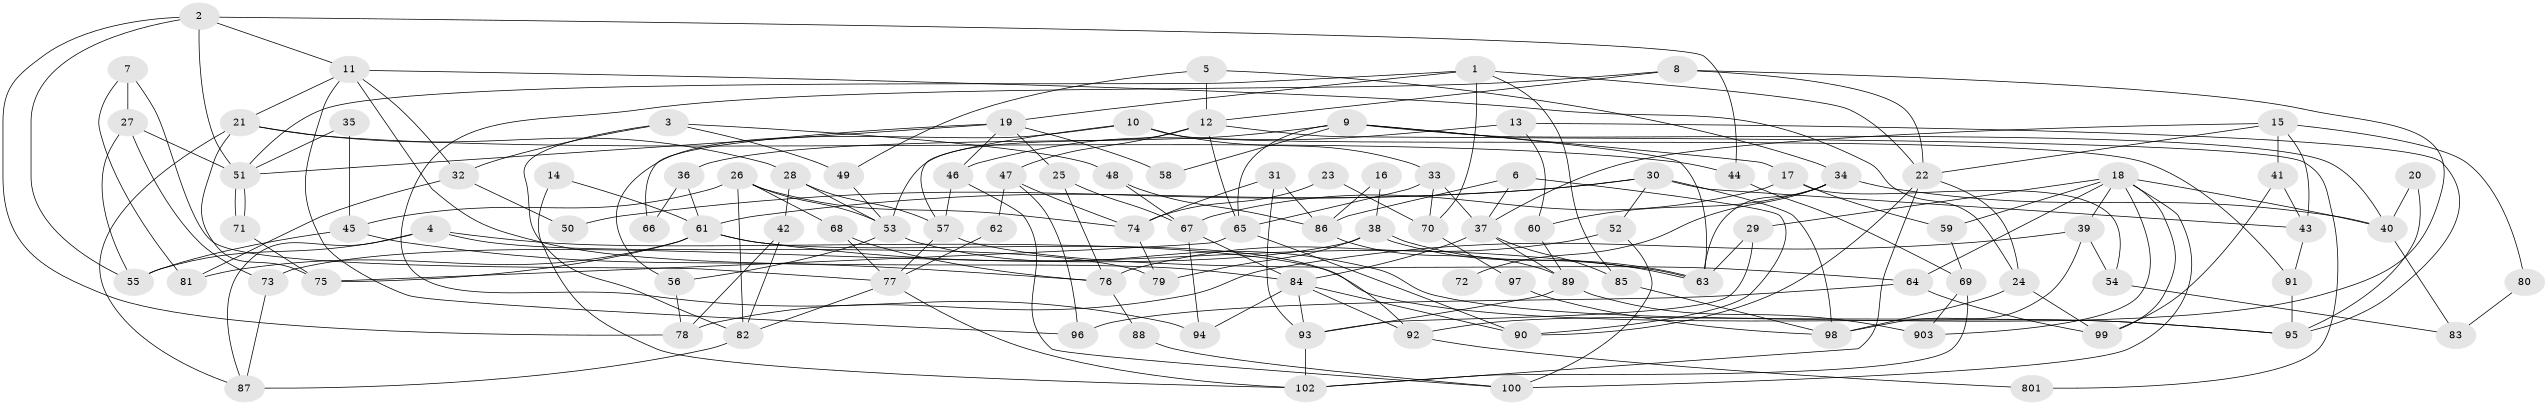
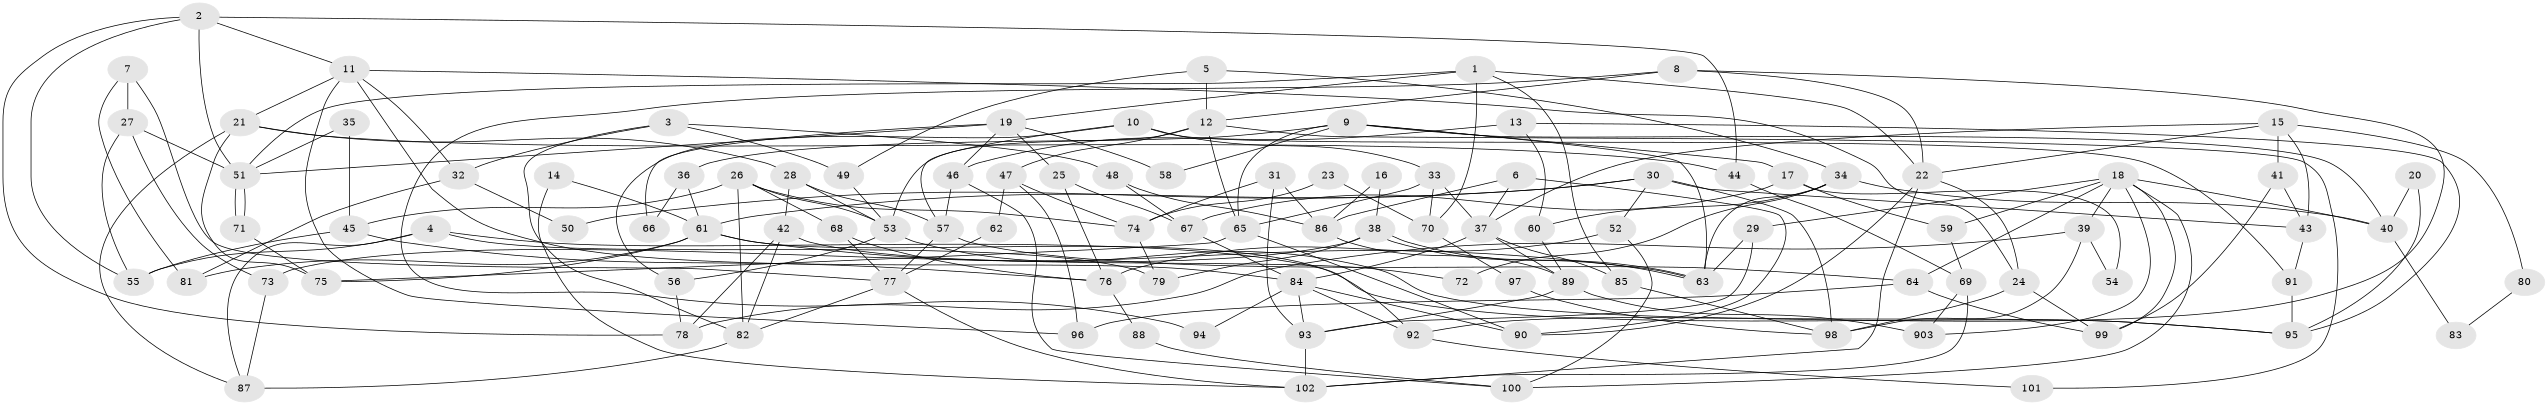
  graph {
    node [color=gray90 style=filled]
    1
    19
    22
    51
    70
    85
    58
    46
    25
    66
    90
    24
    102
    71
    97
    98
    2
    11
    44
    55
    78
    32
    21
    84
    96
    69
    3
    48
    49
    82
    81
    50
    86
    67
    53
    87
    4
    79
    95
    5
    12
    34
    65
    47
-   101 [label=801]
+   101
    40
    63
    60
    72
    6
    37
    89
    7
    27
    77
    73
    8
    92
    94
    9
    17
    36
    54
    59
    61
    83
    75
    10
    33
    56
    57
    91
    64
    28
    99
    93
    74
    62
    13
    100
    14
    15
    41
    43
    80
    16
    38
    18
    29
    39
    n91 [label=903]
    76
    20
    42
    23
    88
    26
    45
    68
    30
    52
    31
    35
    1 -- 19
    1 -- 22
    1 -- 51
    1 -- 70
    1 -- 85
    19 -- 51
    19 -- 58
    19 -- 46
    19 -- 25
    19 -- 66
    22 -- 90
    22 -- 24
    22 -- 102
    51 -- 71
    51 -- 71
    70 -- 97
    85 -- 98
    46 -- 57
    46 -- 100
    25 -- 67
    25 -- 76
    24 -- 98
    24 -- 99
    71 -- 75
    97 -- 98
    2 -- 51
    2 -- 11
    2 -- 44
    2 -- 55
    2 -- 78
    11 -- 24
    11 -- 32
    11 -- 21
    11 -- 84
    11 -- 96
    44 -- 69
    32 -- 81
    32 -- 50
    21 -- 44
    21 -- 87
    21 -- 75
    21 -- 28
    84 -- 90
    84 -- 92
    84 -- 94
    84 -- 93
    69 -- 102
    69 -- n91
    3 -- 32
    3 -- 48
    3 -- 49
    3 -- 82
    48 -- 86
    48 -- 67
    49 -- 53
    82 -- 87
    86 -- 89
    67 -- 84
-   67 -- 94
    53 -- 95
    53 -- 56
    4 -- 55
    4 -- 87
    4 -- 79
    4 -- 95
    5 -- 49
    5 -- 12
    5 -- 34
    12 -- 53
    12 -- 65
    12 -- 47
    12 -- 101
    34 -- 40
    34 -- 63
    34 -- 60
    34 -- 72
    65 -- 90
    65 -- 75
    47 -- 96
    47 -- 74
    47 -- 62
    40 -- 83
    60 -- 89
    6 -- 90
    6 -- 86
    6 -- 37
    37 -- 85
    37 -- 84
    37 -- 89
    89 -- 93
    89 -- n91
    7 -- 81
    7 -- 27
    7 -- 77
    27 -- 51
    27 -- 55
    27 -- 73
    77 -- 102
    77 -- 82
    73 -- 87
    8 -- 22
    8 -- 12
    8 -- 92
    8 -- 94
    92 -- 101
    9 -- 58
    9 -- 65
    9 -- 40
    9 -- 63
    9 -- 17
    9 -- 36
    17 -- 67
    17 -- 54
    17 -- 59
    36 -- 66
    36 -- 61
-   54 -- 83
    59 -- 69
    61 -- 81
    61 -- 63
    61 -- 92
    61 -- 75
    10 -- 33
    10 -- 56
    10 -- 57
    10 -- 91
    33 -- 70
    33 -- 65
    33 -- 37
    56 -- 78
    57 -- 77
    57 -- 64
    91 -- 95
    64 -- 96
    64 -- 99
    28 -- 53
    28 -- 57
    28 -- 42
    93 -- 102
    74 -- 79
    62 -- 77
    13 -- 46
    13 -- 95
    13 -- 60
    14 -- 102
    14 -- 61
    15 -- 22
    15 -- 37
    15 -- 41
    15 -- 43
    15 -- 80
    41 -- 99
    41 -- 43
    43 -- 91
    80 -- 83
    16 -- 86
    16 -- 38
    38 -- 79
    38 -- 63
    38 -- 63
    38 -- 73
    18 -- 40
    18 -- 59
    18 -- 64
    18 -- 99
    18 -- 100
    18 -- 29
    18 -- 39
    18 -- n91
    29 -- 63
    29 -- 93
    39 -- 98
    39 -- 78
    39 -- 54
    76 -- 88
    20 -- 95
    20 -- 40
    42 -- 78
    42 -- 82
+   42 -- 72
    23 -- 70
    23 -- 74
    88 -- 100
    26 -- 82
    26 -- 53
    26 -- 74
    26 -- 45
    26 -- 68
    45 -- 55
    45 -- 76
    68 -- 77
    68 -- 76
    30 -- 98
    30 -- 50
    30 -- 61
    30 -- 43
    30 -- 52
    52 -- 100
    52 -- 76
    31 -- 86
    31 -- 93
    31 -- 74
    35 -- 51
    35 -- 45
  }
